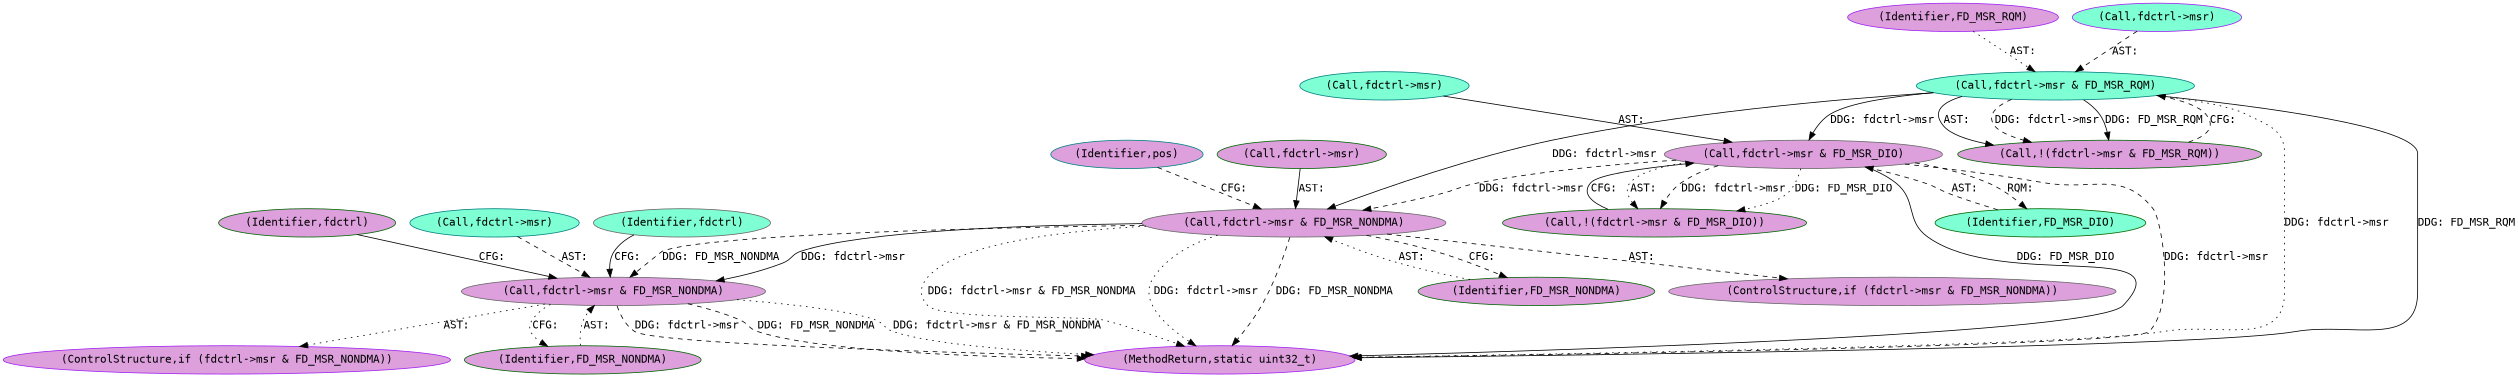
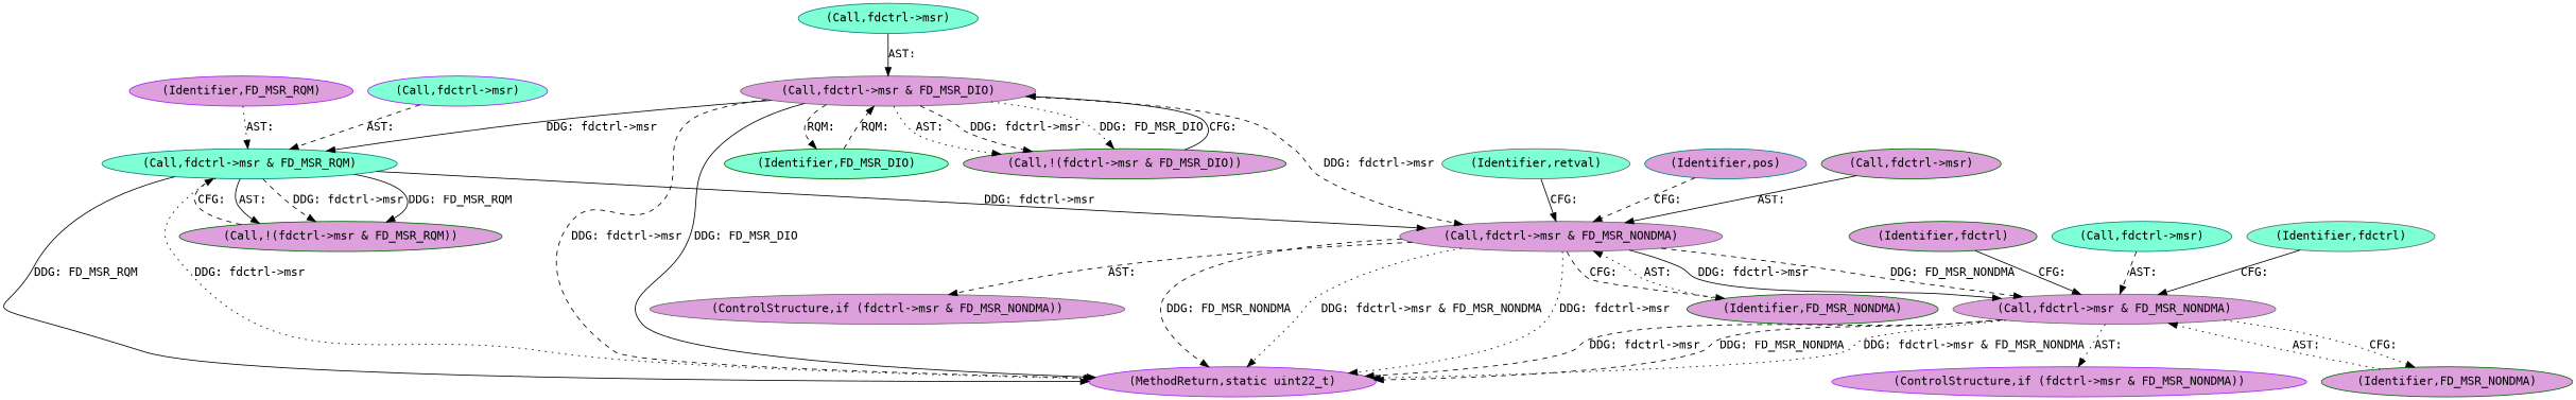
  digraph {
    fontname="DejaVu Sans Mono"
    node [color=darkgreen fillcolor=plum fontname="DejaVu Sans Mono" style=filled]
    edge [fontname="DejaVu Sans Mono" style=dashed]
    n1 [color=gray40 label="(Call,fdctrl->msr & FD_MSR_NONDMA)"]
    n2 [color=gray40 label="(Call,fdctrl->msr & FD_MSR_NONDMA)"]
-   n3 [color=purple label="(MethodReturn,static uint32_t)"]
+   n3 [color=purple label="(MethodReturn,static uint22_t)"]
    n4 [label="(Identifier,FD_MSR_NONDMA)"]
    n5 [color=gray40 label="(ControlStructure,if (fdctrl->msr & FD_MSR_NONDMA))"]
    n6 [label="(Identifier,FD_MSR_NONDMA)"]
    n7 [color=purple label="(ControlStructure,if (fdctrl->msr & FD_MSR_NONDMA))"]
    n8 [color=gray40 label="(Call,fdctrl->msr & FD_MSR_DIO)"]
    n9 [fillcolor=aquamarine label="(Identifier,FD_MSR_DIO)"]
    n10 [label="(Call,!(fdctrl->msr & FD_MSR_DIO))"]
    n11 [color=teal fillcolor=aquamarine label="(Call,fdctrl->msr & FD_MSR_RQM)"]
    n12 [label="(Call,!(fdctrl->msr & FD_MSR_RQM))"]
    n13 [color=purple label="(Identifier,FD_MSR_RQM)"]
+   n14 [color=gray40 fillcolor=aquamarine label="(Identifier,retval)"]
    n15 [color=teal label="(Identifier,pos)"]
    n16 [label="(Identifier,fdctrl)"]
    n17 [color=teal fillcolor=aquamarine label="(Call,fdctrl->msr)"]
    n18 [color=gray40 fillcolor=aquamarine label="(Identifier,fdctrl)"]
    n19 [label="(Call,fdctrl->msr)"]
    n20 [color=teal fillcolor=aquamarine label="(Call,fdctrl->msr)"]
    n21 [color=purple fillcolor=aquamarine label="(Call,fdctrl->msr)"]
    n1 -> n2 [label="DDG: fdctrl->msr" style=solid]
    n1 -> n2 [label="DDG: FD_MSR_NONDMA"]
    n1 -> n3 [label="DDG: FD_MSR_NONDMA"]
    n1 -> n3 [label="DDG: fdctrl->msr & FD_MSR_NONDMA" style=dotted]
    n1 -> n3 [label="DDG: fdctrl->msr" style=dotted]
    n1 -> n4 [label="CFG: "]
    n1 -> n5 [label="AST: "]
    n2 -> n3 [label="DDG: fdctrl->msr"]
    n2 -> n3 [label="DDG: FD_MSR_NONDMA"]
    n2 -> n3 [label="DDG: fdctrl->msr & FD_MSR_NONDMA" style=dotted]
    n2 -> n6 [label="CFG: " style=dotted]
    n2 -> n7 [label="AST: " style=dotted]
    n4 -> n1 [label="AST: " style=dotted]
    n6 -> n2 [label="AST: " style=dotted]
    n8 -> n1 [label="DDG: fdctrl->msr"]
    n8 -> n3 [label="DDG: fdctrl->msr"]
    n8 -> n3 [label="DDG: FD_MSR_DIO" style=solid]
    n8 -> n9 [label="RQM: "]
    n8 -> n10 [label="AST: " style=dotted]
    n8 -> n10 [label="DDG: fdctrl->msr"]
    n8 -> n10 [label="DDG: FD_MSR_DIO" style=dotted]
-   n9 -> n8 [label="AST: "]
+   n9 -> n8 [label="RQM: "]
    n10 -> n8 [label="CFG: " style=solid]
    n11 -> n1 [label="DDG: fdctrl->msr" style=solid]
    n11 -> n3 [label="DDG: FD_MSR_RQM" style=solid]
    n11 -> n3 [label="DDG: fdctrl->msr" style=dotted]
-   n11 -> n8 [label="DDG: fdctrl->msr" style=solid]
+   n8 -> n11 [label="DDG: fdctrl->msr" style=solid]
    n11 -> n12 [label="AST: " style=solid]
    n11 -> n12 [label="DDG: fdctrl->msr"]
    n11 -> n12 [label="DDG: FD_MSR_RQM" style=solid]
    n12 -> n11 [label="CFG: "]
    n13 -> n11 [label="AST: " style=dotted]
+   n14 -> n1 [label="CFG: " style=solid]
    n15 -> n1 [label="CFG: "]
    n16 -> n2 [label="CFG: " style=solid]
    n17 -> n2 [label="AST: "]
    n18 -> n2 [label="CFG: " style=solid]
    n19 -> n1 [label="AST: " style=solid]
    n20 -> n8 [label="AST: " style=solid]
    n21 -> n11 [label="AST: "]
  }
